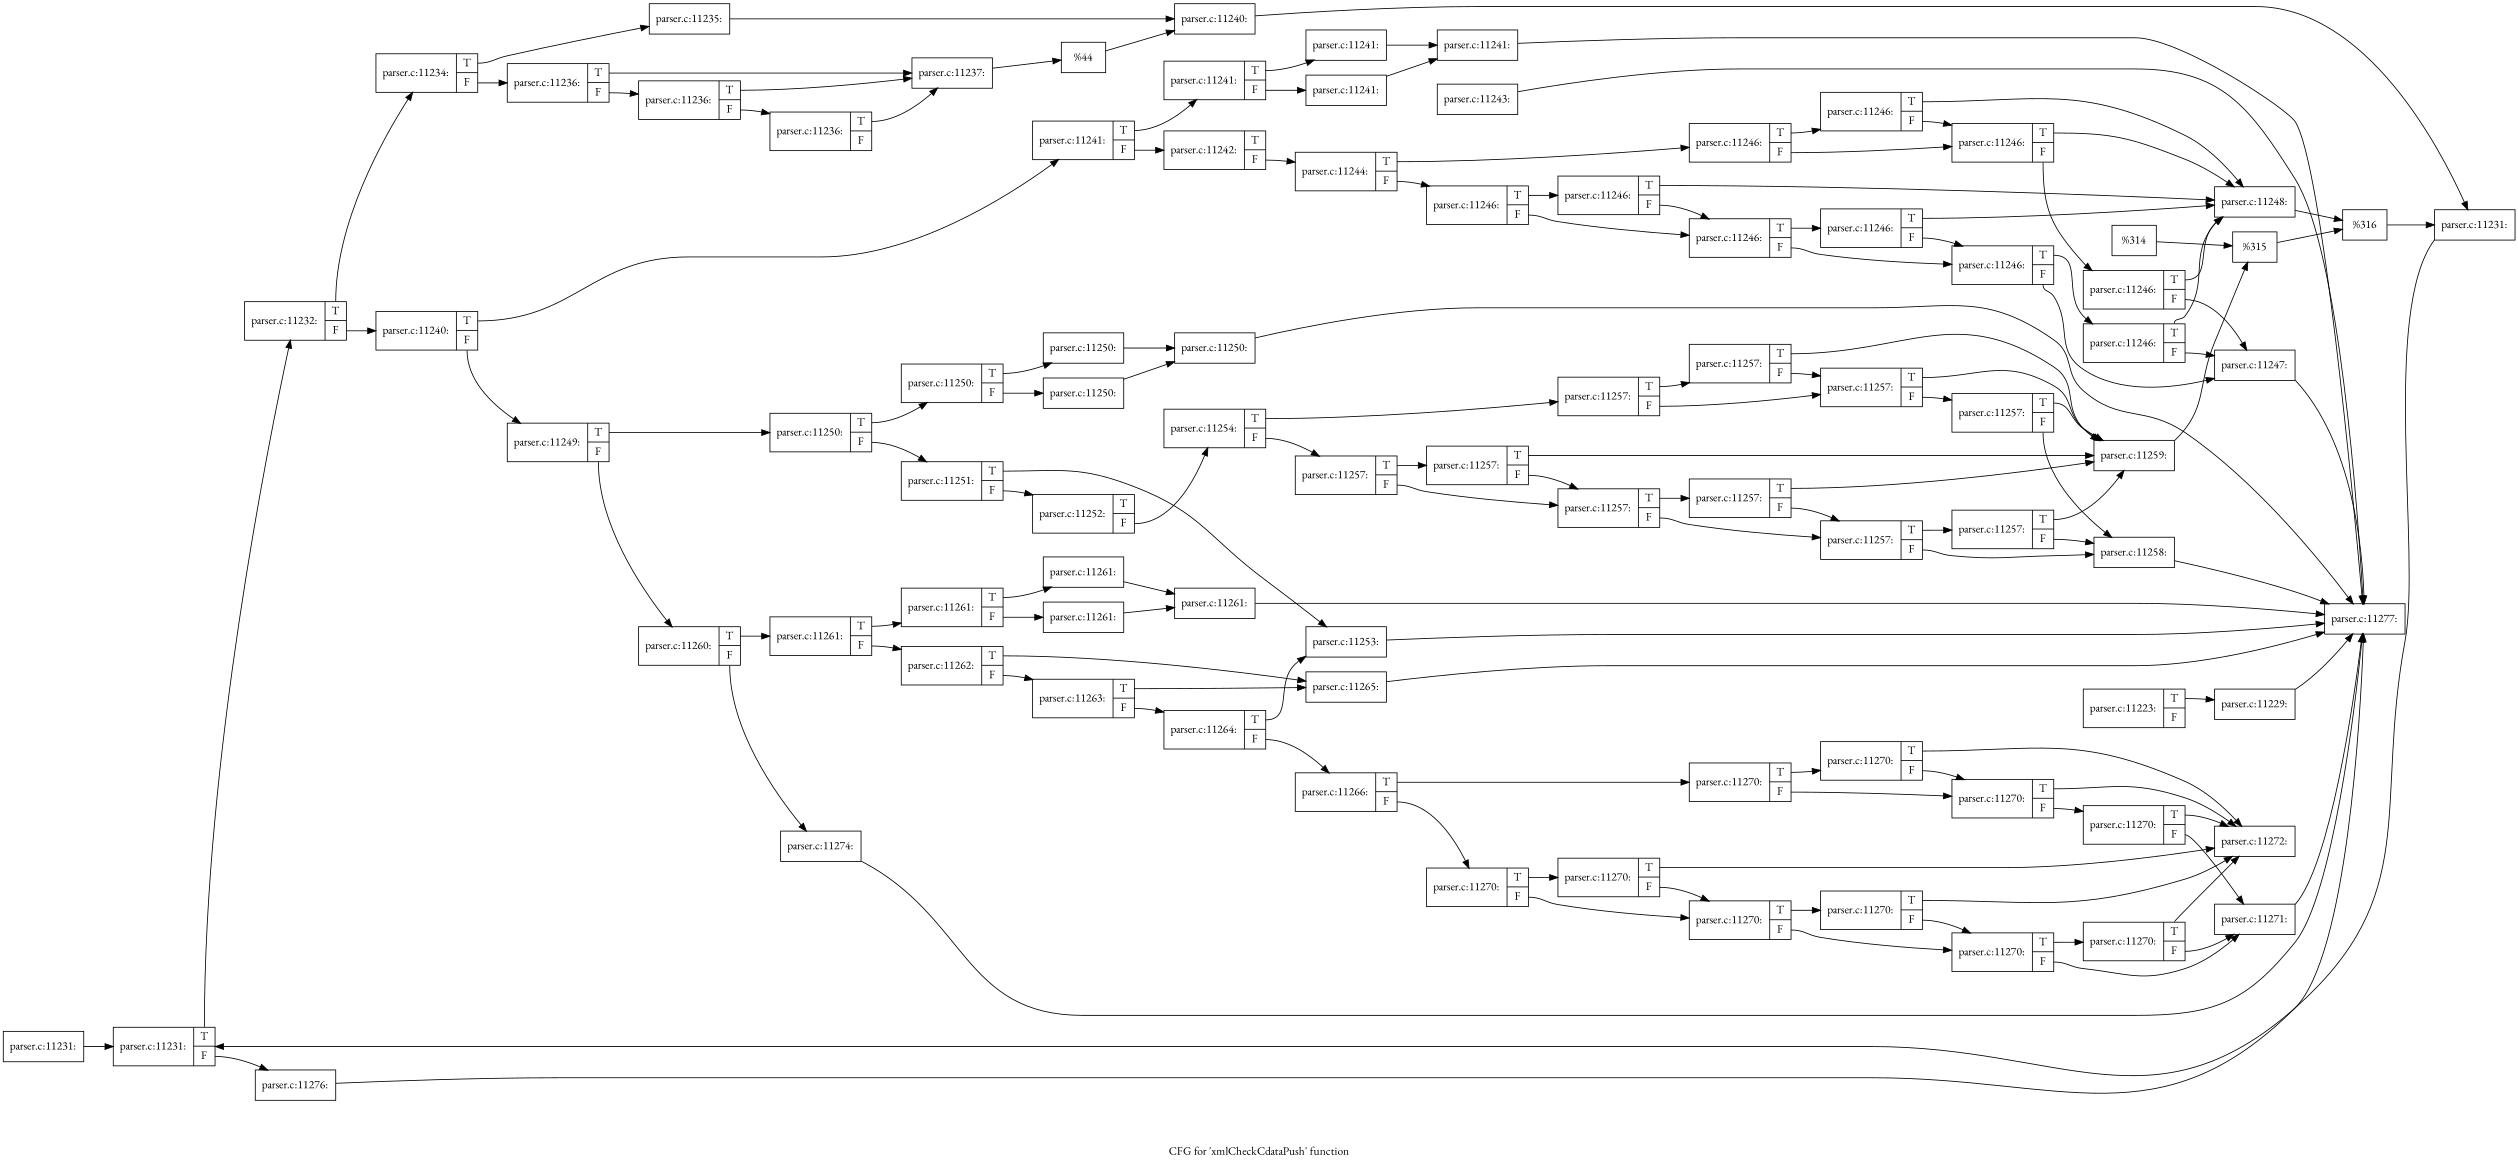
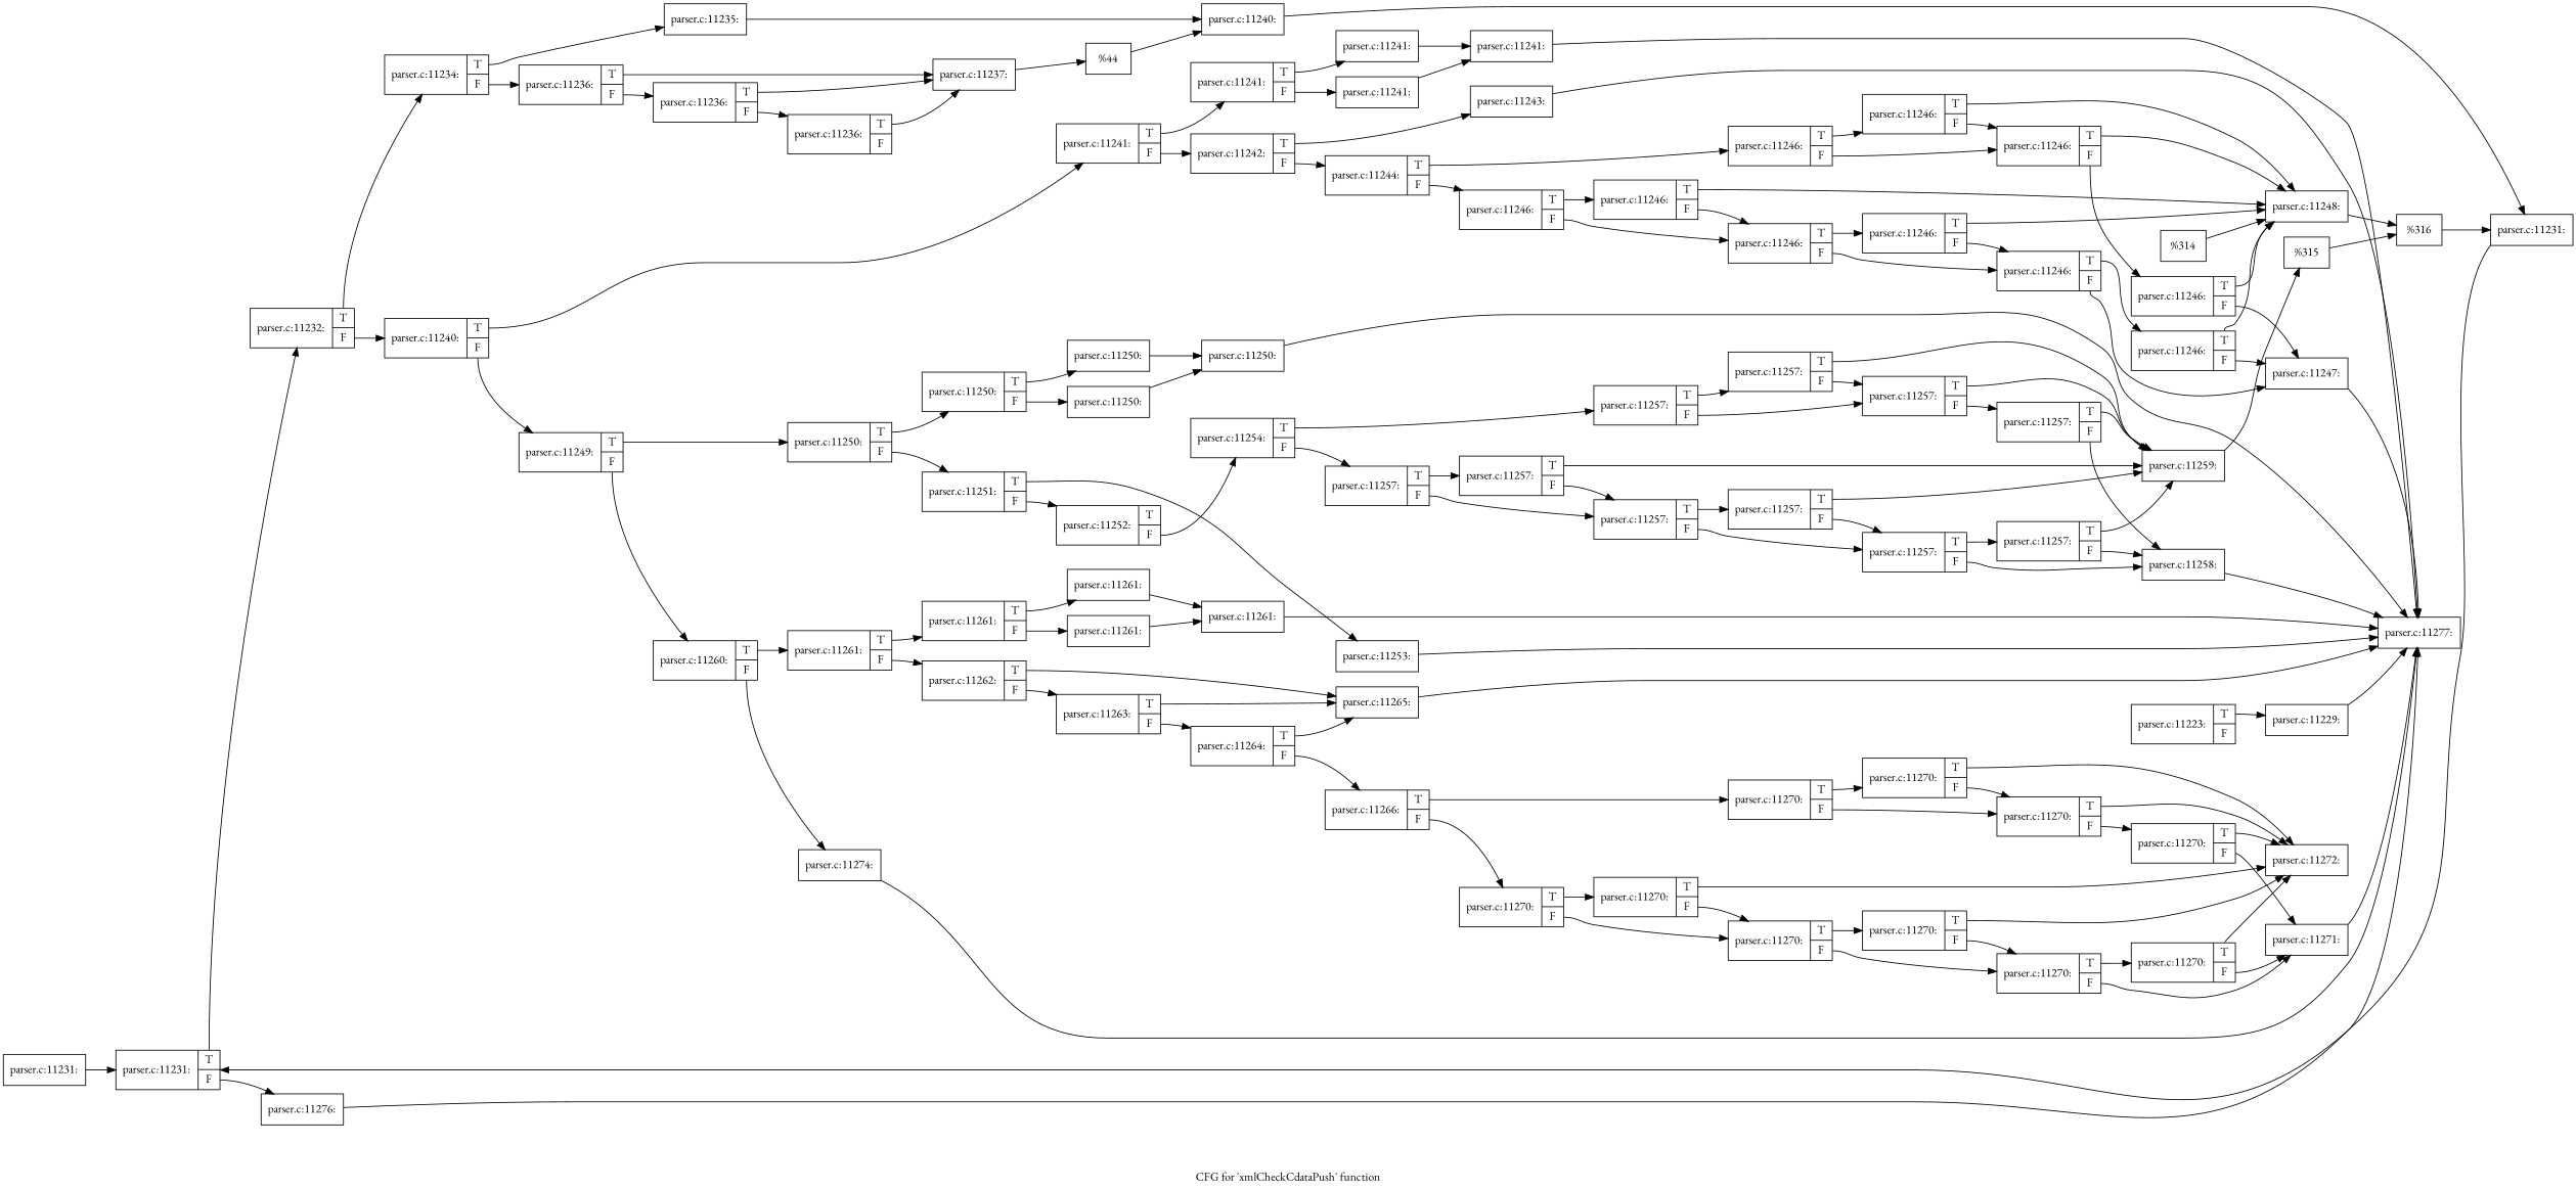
  digraph {
    fontname="EB Garamond"
    label="CFG for 'xmlCheckCdataPush' function"
    rankdir=LR
    node [fontname="EB Garamond" shape=record]
    edge [fontname="EB Garamond" tailport=s0]
    n1 [label="{parser.c:11223:|{<s0>T|<s1>F}}"]
    n2 [label="{parser.c:11229:}"]
    n3 [label="{parser.c:11277:}"]
    n4 [label="{parser.c:11231:}"]
    n5 [label="{parser.c:11231:|{<s0>T|<s1>F}}"]
    n6 [label="{parser.c:11232:|{<s0>T|<s1>F}}"]
    n7 [label="{parser.c:11276:}"]
    n8 [label="{parser.c:11234:|{<s0>T|<s1>F}}"]
    n9 [label="{parser.c:11240:|{<s0>T|<s1>F}}"]
    n10 [label="{parser.c:11235:}"]
    n11 [label="{parser.c:11236:|{<s0>T|<s1>F}}"]
    n12 [label="{parser.c:11241:|{<s0>T|<s1>F}}"]
    n13 [label="{parser.c:11249:|{<s0>T|<s1>F}}"]
    n14 [label="{parser.c:11240:}"]
    n15 [label="{parser.c:11237:}"]
    n16 [label="{parser.c:11236:|{<s0>T|<s1>F}}"]
    n17 [label="{parser.c:11241:|{<s0>T|<s1>F}}"]
    n18 [label="{parser.c:11242:|{<s0>T|<s1>F}}"]
    n19 [label="{parser.c:11250:|{<s0>T|<s1>F}}"]
    n20 [label="{parser.c:11260:|{<s0>T|<s1>F}}"]
    n21 [label="{parser.c:11231:}"]
    n22 [label="{%44}"]
    n23 [label="{parser.c:11236:|{<s0>T|<s1>F}}"]
    n24 [label="{parser.c:11241:}"]
    n25 [label="{parser.c:11241:}"]
    n26 [label="{parser.c:11243:}"]
    n27 [label="{parser.c:11244:|{<s0>T|<s1>F}}"]
    n28 [label="{parser.c:11250:|{<s0>T|<s1>F}}"]
    n29 [label="{parser.c:11251:|{<s0>T|<s1>F}}"]
    n30 [label="{parser.c:11261:|{<s0>T|<s1>F}}"]
    n31 [label="{parser.c:11274:}"]
    n32 [label="{parser.c:11241:}"]
    n33 [label="{parser.c:11246:|{<s0>T|<s1>F}}"]
    n34 [label="{parser.c:11246:|{<s0>T|<s1>F}}"]
    n35 [label="{parser.c:11246:|{<s0>T|<s1>F}}"]
    n36 [label="{parser.c:11246:|{<s0>T|<s1>F}}"]
    n37 [label="{parser.c:11246:|{<s0>T|<s1>F}}"]
    n38 [label="{parser.c:11246:|{<s0>T|<s1>F}}"]
    n39 [label="{parser.c:11248:}"]
    n40 [label="{parser.c:11246:|{<s0>T|<s1>F}}"]
    n41 [label="{parser.c:11246:|{<s0>T|<s1>F}}"]
    n42 [label="{parser.c:11246:|{<s0>T|<s1>F}}"]
    n43 [label="{%316}"]
    n44 [label="{parser.c:11247:}"]
    n45 [label="{parser.c:11246:|{<s0>T|<s1>F}}"]
    n46 [label="{parser.c:11250:}"]
    n47 [label="{parser.c:11250:}"]
    n48 [label="{parser.c:11253:}"]
    n49 [label="{parser.c:11252:|{<s0>T|<s1>F}}"]
    n50 [label="{parser.c:11261:|{<s0>T|<s1>F}}"]
    n51 [label="{parser.c:11262:|{<s0>T|<s1>F}}"]
    n52 [label="{parser.c:11250:}"]
    n53 [label="{parser.c:11254:|{<s0>T|<s1>F}}"]
    n54 [label="{parser.c:11257:|{<s0>T|<s1>F}}"]
    n55 [label="{parser.c:11257:|{<s0>T|<s1>F}}"]
    n56 [label="{parser.c:11257:|{<s0>T|<s1>F}}"]
    n57 [label="{parser.c:11257:|{<s0>T|<s1>F}}"]
    n58 [label="{parser.c:11257:|{<s0>T|<s1>F}}"]
    n59 [label="{parser.c:11257:|{<s0>T|<s1>F}}"]
    n60 [label="{parser.c:11259:}"]
    n61 [label="{parser.c:11257:|{<s0>T|<s1>F}}"]
    n62 [label="{parser.c:11257:|{<s0>T|<s1>F}}"]
    n63 [label="{parser.c:11257:|{<s0>T|<s1>F}}"]
    n64 [label="{%315}"]
    n65 [label="{parser.c:11258:}"]
    n66 [label="{parser.c:11257:|{<s0>T|<s1>F}}"]
    n67 [label="{parser.c:11261:}"]
    n68 [label="{parser.c:11261:}"]
    n69 [label="{parser.c:11265:}"]
    n70 [label="{parser.c:11263:|{<s0>T|<s1>F}}"]
    n71 [label="{parser.c:11261:}"]
    n72 [label="{parser.c:11264:|{<s0>T|<s1>F}}"]
    n73 [label="{parser.c:11266:|{<s0>T|<s1>F}}"]
    n74 [label="{parser.c:11270:|{<s0>T|<s1>F}}"]
    n75 [label="{parser.c:11270:|{<s0>T|<s1>F}}"]
    n76 [label="{parser.c:11270:|{<s0>T|<s1>F}}"]
    n77 [label="{parser.c:11270:|{<s0>T|<s1>F}}"]
    n78 [label="{parser.c:11270:|{<s0>T|<s1>F}}"]
    n79 [label="{parser.c:11270:|{<s0>T|<s1>F}}"]
    n80 [label="{parser.c:11272:}"]
    n81 [label="{parser.c:11270:|{<s0>T|<s1>F}}"]
    n82 [label="{parser.c:11270:|{<s0>T|<s1>F}}"]
    n83 [label="{parser.c:11270:|{<s0>T|<s1>F}}"]
    n84 [label="{parser.c:11271:}"]
    n85 [label="{%314}"]
    n86 [label="{parser.c:11270:|{<s0>T|<s1>F}}"]
    n1 -> n2
    n2 -> n3
    n4 -> n5
    n5 -> n6
    n5 -> n7 [tailport=s1]
    n6 -> n8
    n6 -> n9 [tailport=s1]
    n7 -> n3
    n8 -> n10
    n8 -> n11 [tailport=s1]
    n9 -> n12
    n9 -> n13 [tailport=s1]
    n10 -> n14
    n11 -> n15
    n11 -> n16 [tailport=s1]
    n12 -> n17
    n12 -> n18 [tailport=s1]
    n13 -> n19
    n13 -> n20 [tailport=s1]
    n14 -> n21
    n15 -> n22
    n16 -> n15
    n16 -> n23 [tailport=s1]
    n17 -> n24
    n17 -> n25 [tailport=s1]
+   n18 -> n26
    n18 -> n27 [tailport=s1]
    n19 -> n28
    n19 -> n29 [tailport=s1]
    n20 -> n30
    n20 -> n31 [tailport=s1]
    n21 -> n5
    n22 -> n14
    n23 -> n15
    n24 -> n32
    n25 -> n32
    n26 -> n3
    n27 -> n33
    n27 -> n34 [tailport=s1]
    n28 -> n46
    n28 -> n47 [tailport=s1]
    n29 -> n48
    n29 -> n49 [tailport=s1]
    n30 -> n50
    n30 -> n51 [tailport=s1]
    n31 -> n3
    n32 -> n3
    n33 -> n35
    n33 -> n36 [tailport=s1]
    n34 -> n37
    n34 -> n38 [tailport=s1]
    n35 -> n36 [tailport=s1]
    n35 -> n39
    n36 -> n39
    n36 -> n40 [tailport=s1]
    n37 -> n38 [tailport=s1]
    n37 -> n39
    n38 -> n41
    n38 -> n42 [tailport=s1]
    n39 -> n43
    n40 -> n39
    n40 -> n44 [tailport=s1]
    n41 -> n39
    n41 -> n42 [tailport=s1]
    n42 -> n44 [tailport=s1]
    n42 -> n45
    n43 -> n21
    n44 -> n3
    n45 -> n39
    n45 -> n44 [tailport=s1]
    n46 -> n52
    n47 -> n52
    n48 -> n3
    n49 -> n53 [tailport=s1]
    n50 -> n67
    n50 -> n68 [tailport=s1]
    n51 -> n69
    n51 -> n70 [tailport=s1]
    n52 -> n3
    n53 -> n54
    n53 -> n55 [tailport=s1]
    n54 -> n56
    n54 -> n57 [tailport=s1]
    n55 -> n58
    n55 -> n59 [tailport=s1]
    n56 -> n57 [tailport=s1]
    n56 -> n60
    n57 -> n60
    n57 -> n61 [tailport=s1]
    n58 -> n59 [tailport=s1]
    n58 -> n60
    n59 -> n62
    n59 -> n63 [tailport=s1]
    n60 -> n64
    n61 -> n60
    n61 -> n65 [tailport=s1]
    n62 -> n60
    n62 -> n63 [tailport=s1]
    n63 -> n65 [tailport=s1]
    n63 -> n66
    n64 -> n43
    n65 -> n3
    n66 -> n60
    n66 -> n65 [tailport=s1]
    n67 -> n71
    n68 -> n71
    n69 -> n3
    n70 -> n69
    n70 -> n72 [tailport=s1]
    n71 -> n3
-   n72 -> n48
+   n72 -> n69
    n72 -> n73 [tailport=s1]
    n73 -> n74
    n73 -> n75 [tailport=s1]
    n74 -> n76
    n74 -> n77 [tailport=s1]
    n75 -> n78
    n75 -> n79 [tailport=s1]
    n76 -> n77 [tailport=s1]
    n76 -> n80
    n77 -> n80
    n77 -> n81 [tailport=s1]
    n78 -> n79 [tailport=s1]
    n78 -> n80
    n79 -> n82
    n79 -> n83 [tailport=s1]
    n81 -> n80
    n81 -> n84 [tailport=s1]
    n82 -> n80
    n82 -> n83 [tailport=s1]
    n83 -> n84 [tailport=s1]
    n83 -> n86
    n84 -> n3
-   n85 -> n64
+   n85 -> n39
    n86 -> n80
    n86 -> n84 [tailport=s1]
  }
